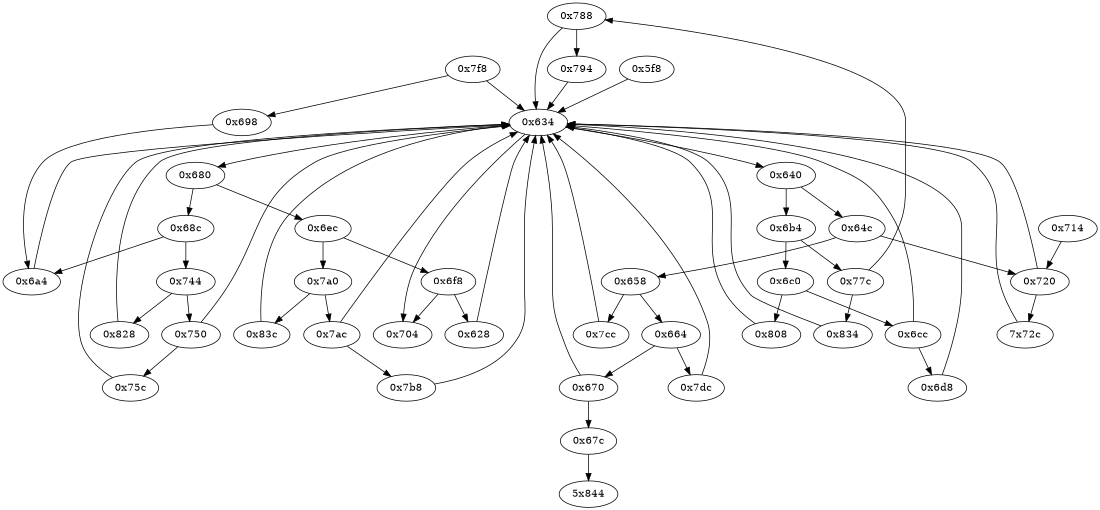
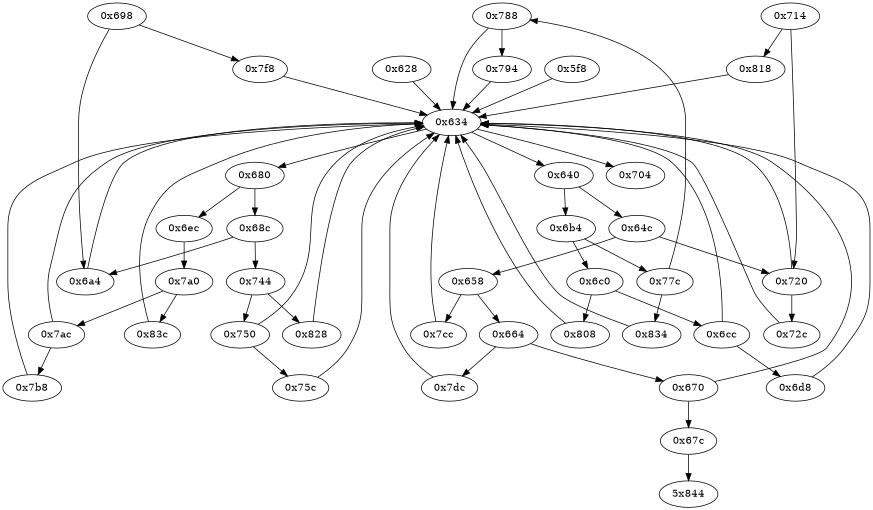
  strict digraph {
    node [opcode="[u'ldr', u'cmp', u'b']"]
    "0x788"
    "0x634"
    "0x794" [opcode="[u'ldrb', u'mov', u'b']"]
    "0x680"
    "0x640"
    "0x704" [opcode="[u'mov', u'bl', u'ldr', u'b']"]
    "0x6ec"
    "0x68c"
    "0x64c"
    "0x6b4"
    "0x7a0"
-   "0x6f8"
    "0x744"
    "0x6a4" [opcode="[u'ldr', u'cmp', u'mov', u'b']"]
    "0x83c" [opcode="[u'ldr', u'b']"]
    "0x7ac"
    "0x628" [opcode="[u'ldr', u'cmp', u'mov']"]
    "0x698"
    "0x7f8" [opcode="[u'mov', u'bl', u'ldr', u'b']"]
    "0x828" [opcode="[u'ldrb', u'mov', u'b']"]
    "0x750"
    "0x808" [opcode="[u'ldr', u'str', u'ldr', u'b']"]
    "0x7b8" [opcode="[u'ldr', u'ldrb', u'strb', u'ldr', u'b']"]
    "0x75c" [opcode="[u'ldrb', u'str', u'ldr', u'ldr', u'ldr', u'cmp', u'mov', u'b']"]
    "0x658"
    "0x720"
    "0x6c0"
    "0x77c"
    "0x7cc" [opcode="[u'ldr', u'strb', u'ldr', u'b']"]
    "0x664"
+   "0x818" [opcode="[u'ldr', u'strb', u'ldr', u'b']"]
    "0x714"
    "0x6cc"
    "0x834" [opcode="[u'ldr', u'b']"]
    "0x670"
    "0x7dc" [opcode="[u'ldr', u'ldr', u'smull', u'add', u'str', u'ldr', u'b']"]
    "0x67c" [opcode="[u'b']"]
    n38 [label="5x844" opcode="[u'mov', u'sub', u'pop']"]
-   "0x72c" [opcode="[u'ldr', u'ldr', u'and', u'cmp', u'mov', u'b']" label="7x72c"]
+   "0x72c" [opcode="[u'ldr', u'ldr', u'and', u'cmp', u'mov', u'b']"]
    "0x6d8" [opcode="[u'ldr', u'lsl', u'str', u'ldr', u'b']"]
    "0x5f8" [opcode="[u'push', u'add', u'sub', u'mov', u'ldr', u'ldr', u'ldr', u'ldr', u'add', u'ldr', u'add', u'b']"]
    "0x788" -> "0x634"
    "0x788" -> "0x794"
    "0x634" -> "0x680"
    "0x634" -> "0x640"
    "0x634" -> "0x704"
    "0x794" -> "0x634"
    "0x680" -> "0x6ec"
    "0x680" -> "0x68c"
    "0x640" -> "0x64c"
    "0x640" -> "0x6b4"
    "0x6ec" -> "0x7a0"
-   "0x6ec" -> "0x6f8"
    "0x68c" -> "0x744"
    "0x68c" -> "0x6a4"
    "0x64c" -> "0x658"
    "0x64c" -> "0x720"
    "0x6b4" -> "0x6c0"
    "0x6b4" -> "0x77c"
    "0x7a0" -> "0x83c"
    "0x7a0" -> "0x7ac"
-   "0x6f8" -> "0x704"
-   "0x6f8" -> "0x628"
    "0x744" -> "0x828"
    "0x744" -> "0x750"
    "0x6a4" -> "0x634"
    "0x83c" -> "0x634"
    "0x7ac" -> "0x634"
    "0x7ac" -> "0x7b8"
    "0x628" -> "0x634"
    "0x698" -> "0x6a4"
-   "0x7f8" -> "0x698"
+   "0x698" -> "0x7f8"
    "0x7f8" -> "0x634"
    "0x828" -> "0x634"
    "0x750" -> "0x634"
    "0x750" -> "0x75c"
    "0x808" -> "0x634"
    "0x7b8" -> "0x634"
    "0x75c" -> "0x634"
    "0x658" -> "0x7cc"
    "0x658" -> "0x664"
    "0x720" -> "0x634"
    "0x720" -> "0x72c"
    "0x6c0" -> "0x808"
    "0x6c0" -> "0x6cc"
    "0x77c" -> "0x788"
    "0x77c" -> "0x834"
    "0x7cc" -> "0x634"
    "0x664" -> "0x670"
    "0x664" -> "0x7dc"
+   "0x818" -> "0x634"
    "0x714" -> "0x720"
+   "0x714" -> "0x818"
    "0x6cc" -> "0x634"
    "0x6cc" -> "0x6d8"
    "0x834" -> "0x634"
    "0x670" -> "0x634"
    "0x670" -> "0x67c"
    "0x7dc" -> "0x634"
    "0x67c" -> n38
    "0x72c" -> "0x634"
    "0x6d8" -> "0x634"
    "0x5f8" -> "0x634"
  }
